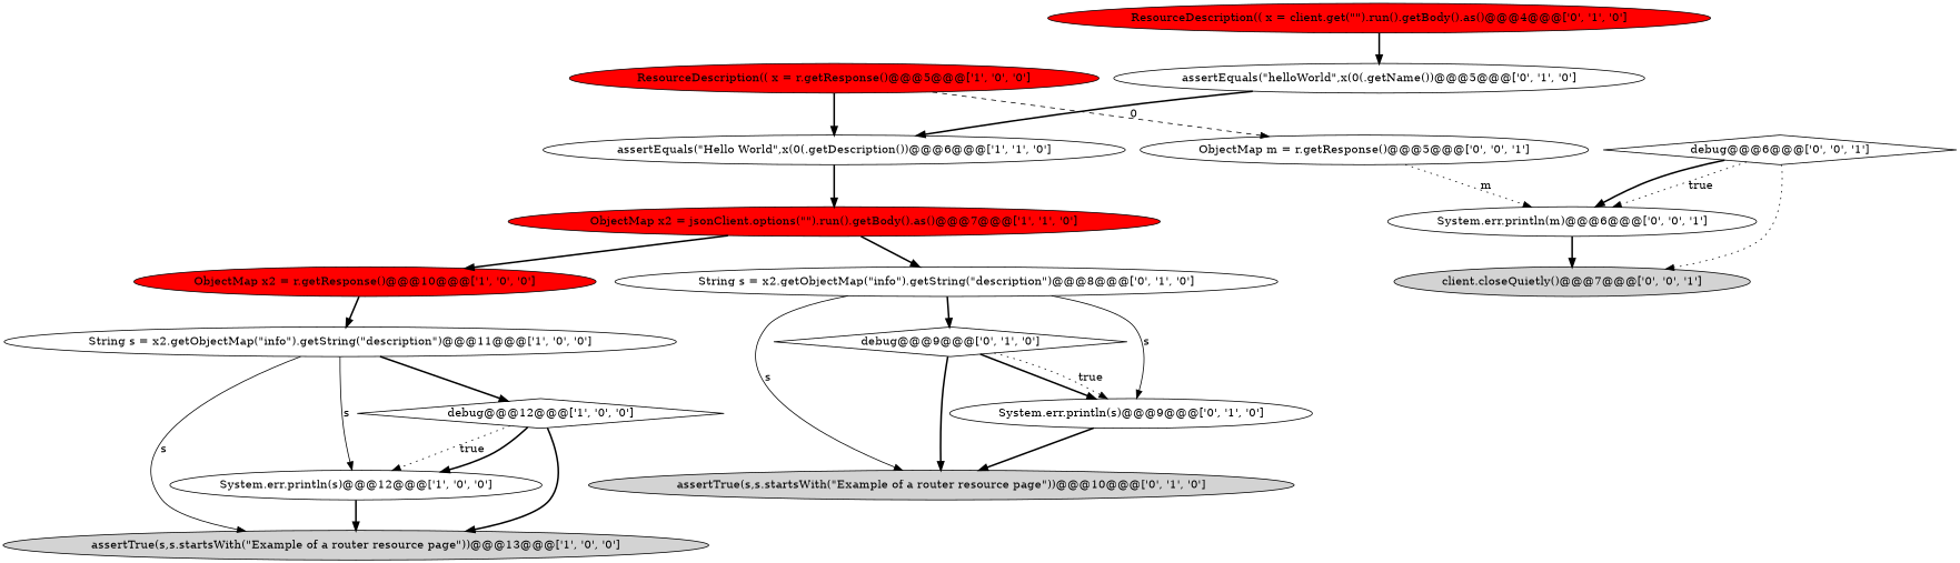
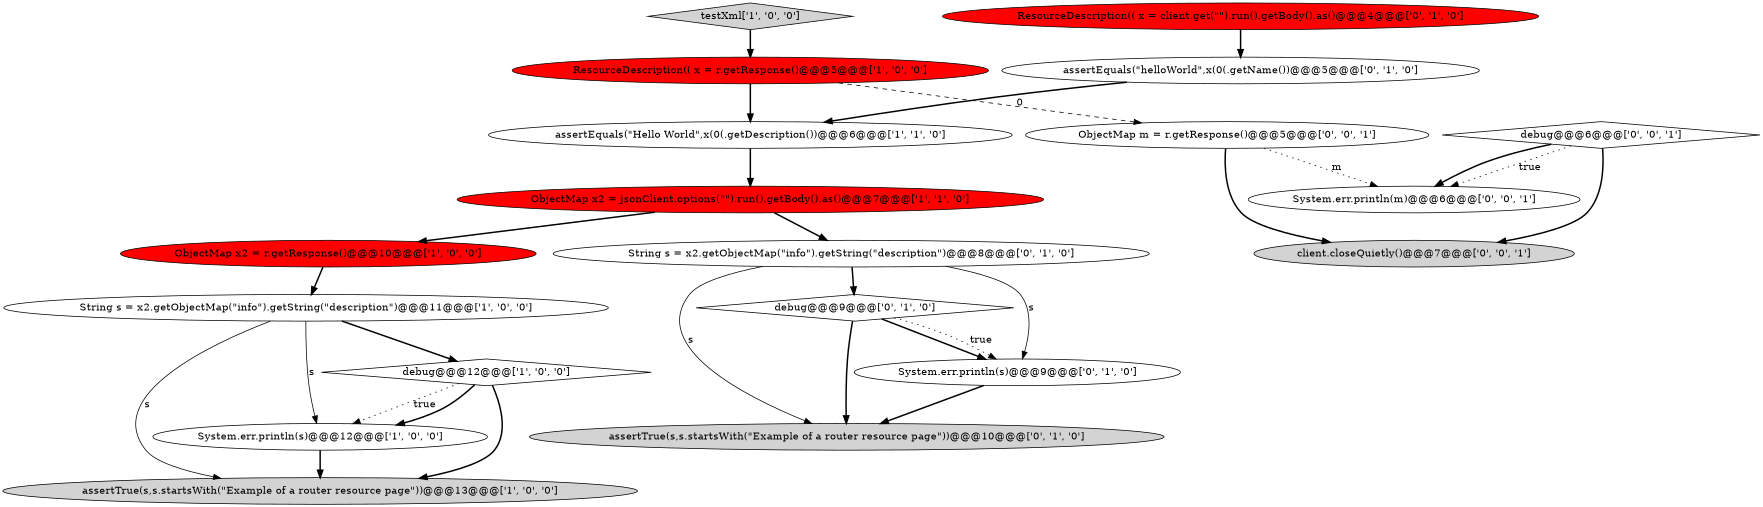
  digraph {
    node [fillcolor=white shape=ellipse style=filled]
    edge [style=bold]
    n1 [fillcolor=red label="ResourceDescription(( x = r.getResponse()@@@5@@@['1', '0', '0']"]
    n2 [label="assertEquals(\"Hello World\",x(0(.getDescription())@@@6@@@['1', '1', '0']"]
    n3 [label="ObjectMap m = r.getResponse()@@@5@@@['0', '0', '1']"]
    n4 [fillcolor=red label="ObjectMap x2 = jsonClient.options(\"\").run().getBody().as()@@@7@@@['1', '1', '0']"]
    n5 [label="System.err.println(m)@@@6@@@['0', '0', '1']"]
    n6 [fillcolor=red label="ObjectMap x2 = r.getResponse()@@@10@@@['1', '0', '0']"]
    n7 [label="String s = x2.getObjectMap(\"info\").getString(\"description\")@@@11@@@['1', '0', '0']"]
    n8 [label="System.err.println(s)@@@12@@@['1', '0', '0']"]
    n9 [fillcolor=lightgray label="assertTrue(s,s.startsWith(\"Example of a router resource page\"))@@@13@@@['1', '0', '0']"]
    n10 [label="debug@@@12@@@['1', '0', '0']" shape=diamond]
    n11 [label="assertEquals(\"helloWorld\",x(0(.getName())@@@5@@@['0', '1', '0']"]
    n12 [label="debug@@@6@@@['0', '0', '1']" shape=diamond]
    n13 [fillcolor=lightgray label="client.closeQuietly()@@@7@@@['0', '0', '1']"]
    n14 [fillcolor=lightgray label="assertTrue(s,s.startsWith(\"Example of a router resource page\"))@@@10@@@['0', '1', '0']"]
    n15 [label="String s = x2.getObjectMap(\"info\").getString(\"description\")@@@8@@@['0', '1', '0']"]
    n16 [label="debug@@@9@@@['0', '1', '0']" shape=diamond]
    n17 [label="System.err.println(s)@@@9@@@['0', '1', '0']"]
    n18 [fillcolor=red label="ResourceDescription(( x = client.get(\"\").run().getBody().as()@@@4@@@['0', '1', '0']"]
+   n19 [fillcolor=lightgray label="testXml['1', '0', '0']" shape=diamond]
    n1 -> n2
    n1 -> n3 [label=0 style=dashed]
    n2 -> n4
    n3 -> n5 [label=m style=dotted]
    n4 -> n6
    n4 -> n15
-   n5 -> n13
+   n3 -> n13
    n6 -> n7
    n7 -> n8 [label=s style=solid]
    n7 -> n9 [label=s style=solid]
    n7 -> n10
    n8 -> n9
    n10 -> n8 [label=true style=dotted]
    n10 -> n8
    n10 -> n9
    n11 -> n2
    n12 -> n5
    n12 -> n5 [label=true style=dotted]
-   n12 -> n13 [style=dotted]
+   n12 -> n13
    n15 -> n14 [label=s style=solid]
    n15 -> n16
    n15 -> n17 [label=s style=solid]
    n16 -> n14
    n16 -> n17
    n16 -> n17 [label=true style=dotted]
    n17 -> n14
    n18 -> n11
+   n19 -> n1
  }
